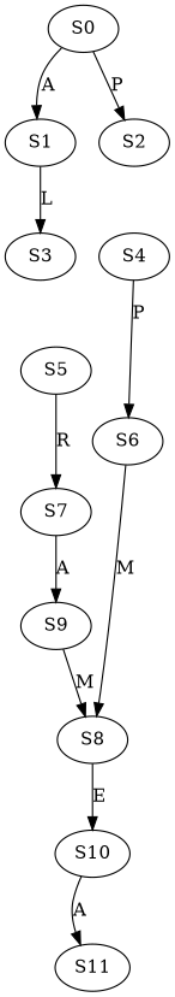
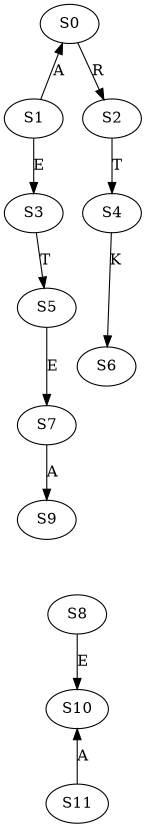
  strict digraph {
    S0
    S1
    S2
    S3
    S4
    S5
    S6
    S7
    S8
    S9
    S10
    S11
-   S0 -> S1 [label=A]
-   S0 -> S2 [label=P]
-   S1 -> S3 [label=L]
-   S4 -> S6 [label=P]
-   S5 -> S7 [label=R]
-   S6 -> S8 [label=M]
+   S1 -> S0 [label=A]
+   S0 -> S2 [label=R]
+   S1 -> S3 [label=E]
+   S2 -> S4 [label=T]
+   S3 -> S5 [label=T]
+   S4 -> S6 [label=K]
+   S5 -> S7 [label=E]
    S7 -> S9 [label=A]
    S8 -> S10 [label=E]
-   S9 -> S8 [label=M]
-   S10 -> S11 [label=A]
+   S11 -> S10 [label=A]
  }
